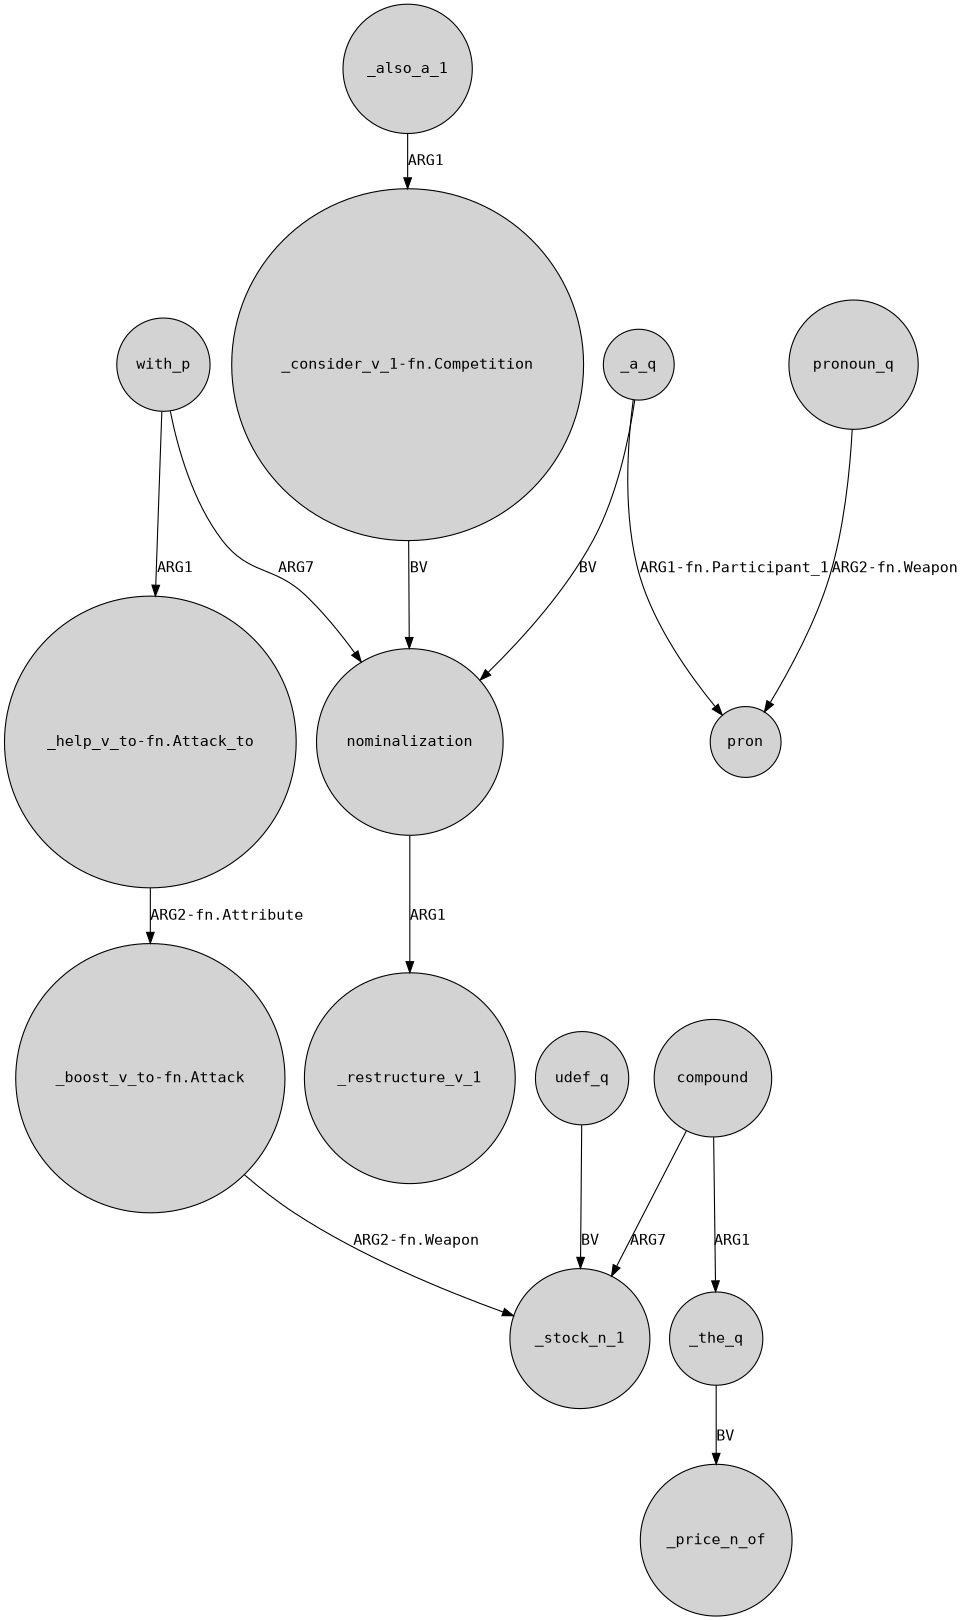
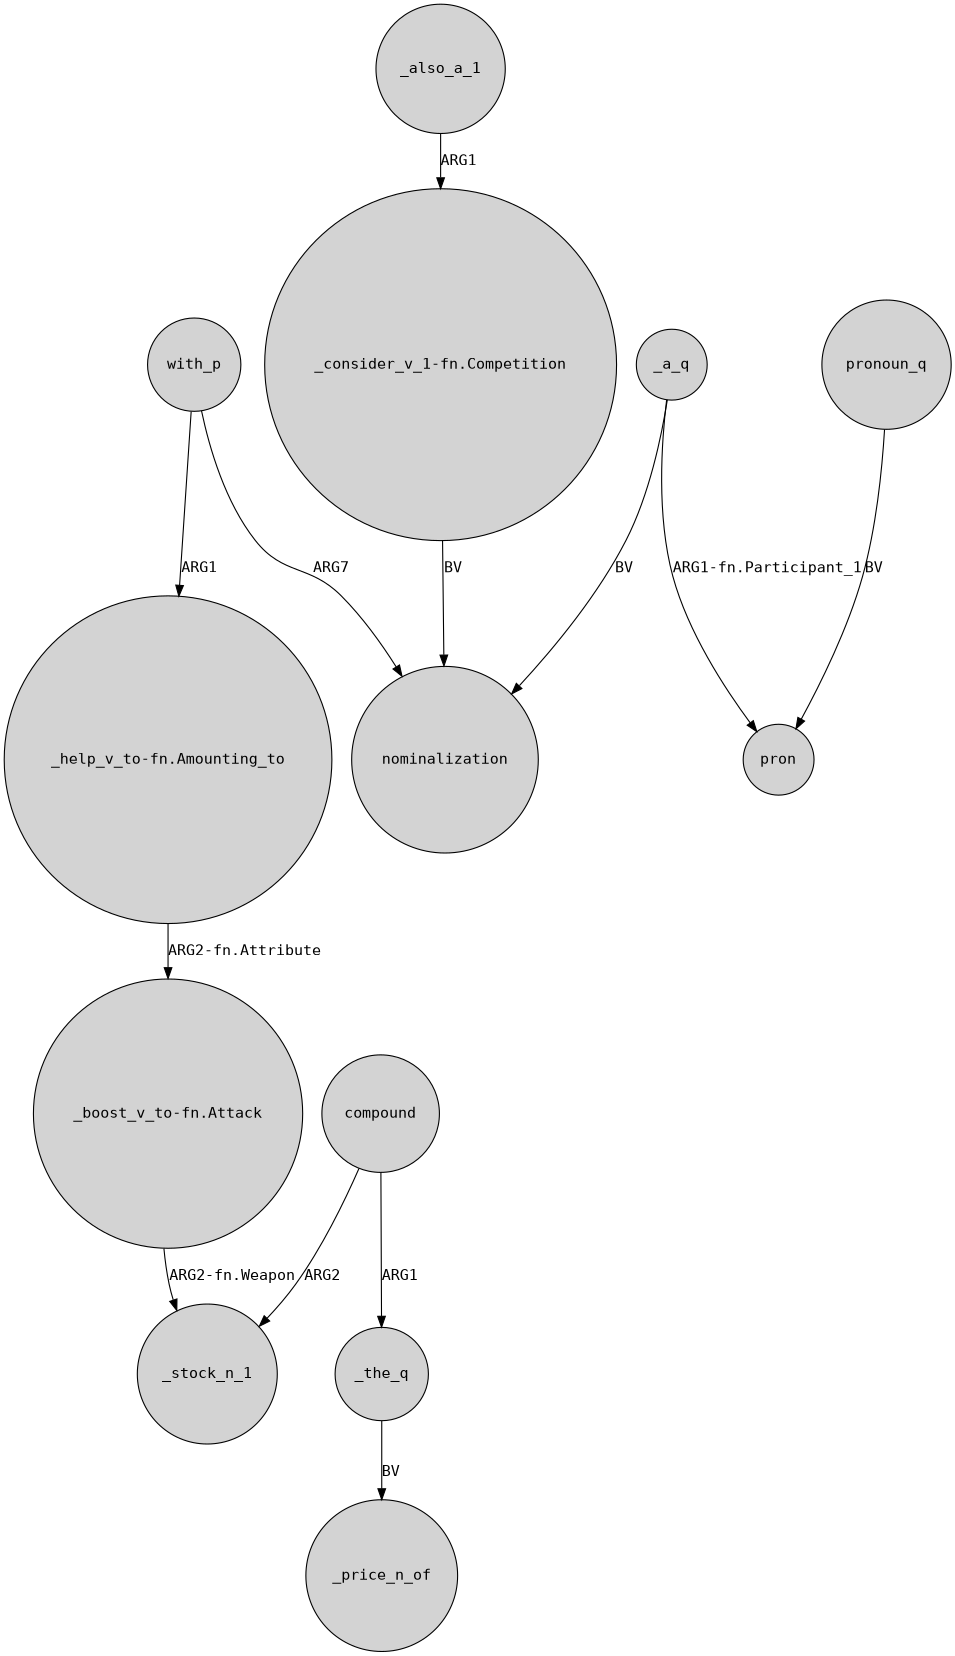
  digraph {
    fontname="DejaVu Sans Mono"
    node [fontname="DejaVu Sans Mono" shape=circle style=filled]
    edge [fontname="DejaVu Sans Mono"]
    "_consider_v_1-fn.Competition"
    nominalization
-   _restructure_v_1
-   "_help_v_to-fn.Amounting_to" [label="_help_v_to-fn.Attack_to"]
+   "_help_v_to-fn.Amounting_to"
    "_boost_v_to-fn.Attack"
    _stock_n_1
    with_p
    compound
    _the_q
    _a_q
    pron
    _price_n_of
    _also_a_1
    pronoun_q
-   udef_q
    "_consider_v_1-fn.Competition" -> nominalization [label=BV]
-   nominalization -> _restructure_v_1 [label=ARG1]
    "_help_v_to-fn.Amounting_to" -> "_boost_v_to-fn.Attack" [label="ARG2-fn.Attribute"]
    "_boost_v_to-fn.Attack" -> _stock_n_1 [label="ARG2-fn.Weapon"]
    with_p -> nominalization [label=ARG7]
    with_p -> "_help_v_to-fn.Amounting_to" [label=ARG1]
-   compound -> _stock_n_1 [label=ARG7]
+   compound -> _stock_n_1 [label=ARG2]
    compound -> _the_q [label=ARG1]
    _the_q -> _price_n_of [label=BV]
    _a_q -> nominalization [label=BV]
    _a_q -> pron [label="ARG1-fn.Participant_1"]
    _also_a_1 -> "_consider_v_1-fn.Competition" [label=ARG1]
-   pronoun_q -> pron [label="ARG2-fn.Weapon"]
-   udef_q -> _stock_n_1 [label=BV]
+   pronoun_q -> pron [label=BV]
  }
